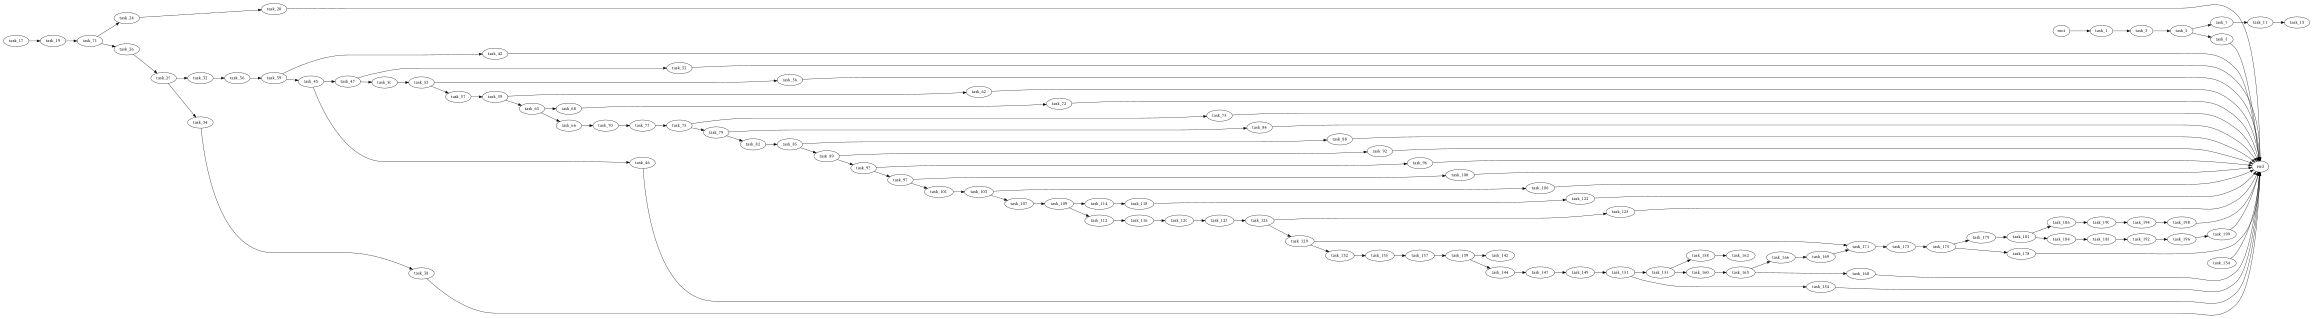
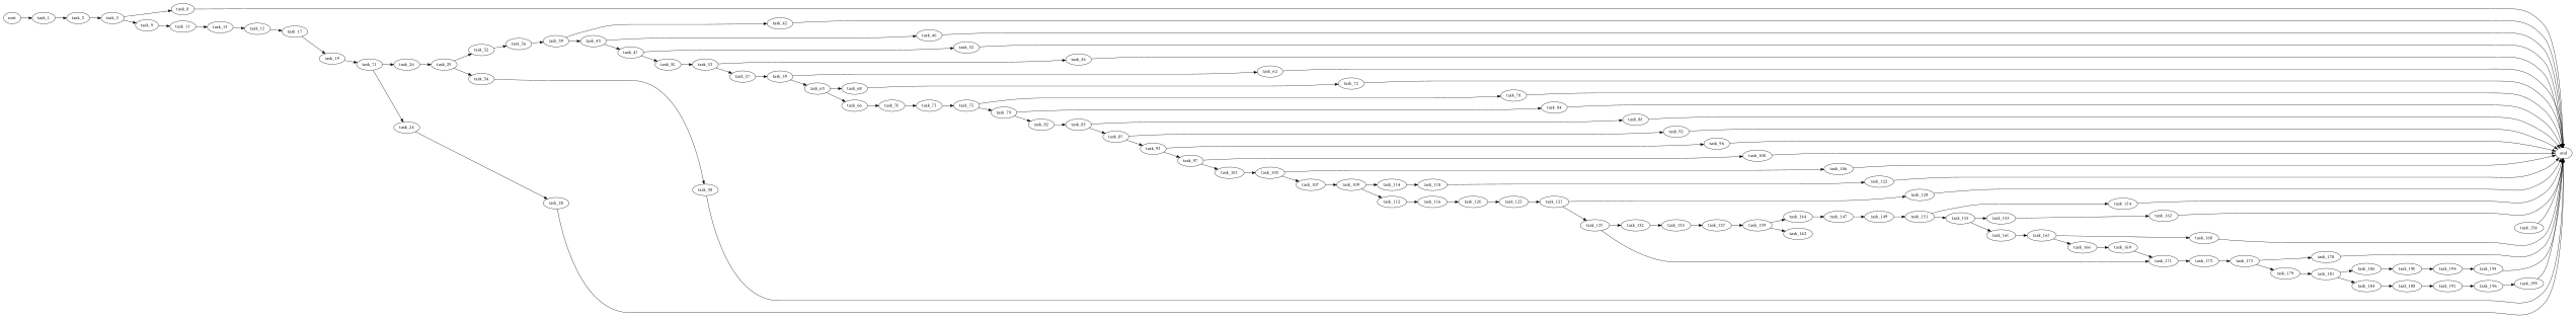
  digraph {
    fontname="PT Serif"
    rankdir=LR
    node [fontname="PT Serif"]
    edge [fontname="PT Serif"]
    root
    task_1
    task_3
    task_5
    task_8
    task_9
    end
    task_11
    task_13
+   task_15
    task_17
    task_19
    n13 [label=task_71]
    task_24
    task_26
    task_28
    task_29
    task_32
    task_34
    task_36
    task_38
    task_39
    task_42
    task_43
    task_46
    task_47
    task_50
    task_52
    task_53
    task_56
    task_57
    task_59
    task_62
    task_63
    task_66
    task_68
    task_70
    task_72
    task_73
    task_75
    task_78
    task_79
    task_82
    task_84
    task_85
    task_88
    task_89
    task_92
    task_93
    task_96
    task_97
    task_100
    task_101
    task_103
    task_106
    task_107
    task_109
    task_112
    task_114
    task_116
    task_118
    task_120
    task_122
    task_123
    task_125
    task_128
    task_129
    task_132
    task_171
    task_135
    task_134
    task_137
    task_139
    task_142
    task_144
    task_147
    task_149
    task_151
    task_154
    task_155
    task_158
    task_160
    task_162
    task_163
    task_166
    task_168
    task_169
    task_173
    task_175
    task_178
    task_179
    task_181
    task_184
    task_186
    task_188
    task_190
    task_192
    task_194
    task_196
    task_198
    task_199
    root -> task_1
    task_1 -> task_3
    task_3 -> task_5
    task_5 -> task_8
    task_5 -> task_9
    task_8 -> end
    task_9 -> task_11
    task_11 -> task_13
+   task_13 -> task_15
+   task_15 -> task_17
    task_17 -> task_19
    task_19 -> n13
    n13 -> task_24
    n13 -> task_26
    task_24 -> task_28
    task_26 -> task_29
    task_28 -> end
    task_29 -> task_32
    task_29 -> task_34
    task_32 -> task_36
    task_34 -> task_38
    task_36 -> task_39
    task_38 -> end
    task_39 -> task_42
    task_39 -> task_43
    task_42 -> end
    task_43 -> task_46
    task_43 -> task_47
    task_46 -> end
    task_47 -> task_50
    task_47 -> task_52
    task_50 -> task_53
    task_52 -> end
    task_53 -> task_56
    task_53 -> task_57
    task_56 -> end
    task_57 -> task_59
    task_59 -> task_62
    task_59 -> task_63
    task_62 -> end
    task_63 -> task_66
    task_63 -> task_68
    task_66 -> task_70
    task_68 -> task_72
    task_70 -> task_73
    task_72 -> end
    task_73 -> task_75
    task_75 -> task_78
    task_75 -> task_79
    task_78 -> end
    task_79 -> task_82
    task_79 -> task_84
    task_82 -> task_85
    task_84 -> end
    task_85 -> task_88
    task_85 -> task_89
    task_88 -> end
    task_89 -> task_92
    task_89 -> task_93
    task_92 -> end
    task_93 -> task_96
    task_93 -> task_97
    task_96 -> end
    task_97 -> task_100
    task_97 -> task_101
    task_100 -> end
    task_101 -> task_103
    task_103 -> task_106
    task_103 -> task_107
    task_106 -> end
    task_107 -> task_109
    task_109 -> task_112
    task_109 -> task_114
    task_112 -> task_116
    task_114 -> task_118
    task_116 -> task_120
    task_118 -> task_122
    task_120 -> task_123
    task_122 -> end
    task_123 -> task_125
    task_125 -> task_128
    task_125 -> task_129
    task_128 -> end
    task_129 -> task_132
    task_129 -> task_171
    task_132 -> task_135
    task_171 -> task_173
    task_135 -> task_137
    task_134 -> end
    task_137 -> task_139
    task_139 -> task_142
    task_139 -> task_144
    task_144 -> task_147
    task_147 -> task_149
    task_149 -> task_151
    task_151 -> task_154
    task_151 -> task_155
    task_154 -> end
    task_155 -> task_158
    task_155 -> task_160
    task_158 -> task_162
    task_160 -> task_163
+   task_162 -> end
    task_163 -> task_166
    task_163 -> task_168
    task_166 -> task_169
    task_168 -> end
    task_169 -> task_171
    task_173 -> task_175
    task_175 -> task_178
    task_175 -> task_179
    task_178 -> end
    task_179 -> task_181
    task_181 -> task_184
    task_181 -> task_186
    task_184 -> task_188
    task_186 -> task_190
    task_188 -> task_192
    task_190 -> task_194
    task_192 -> task_196
    task_194 -> task_198
    task_196 -> task_199
    task_198 -> end
    task_199 -> end
  }
